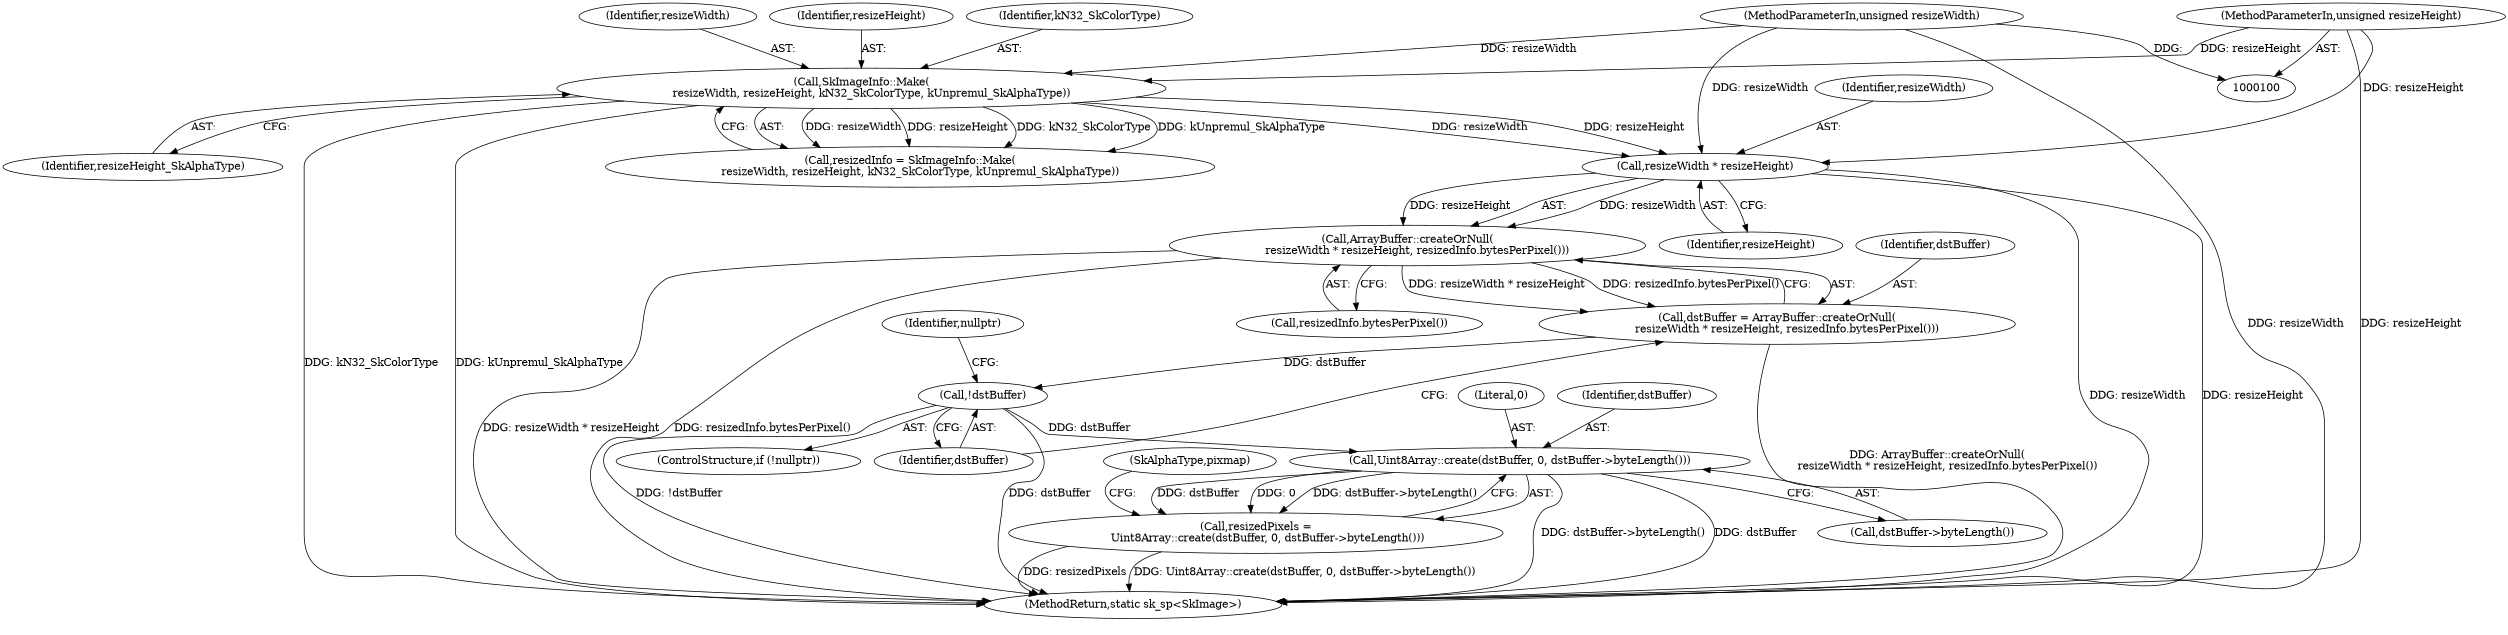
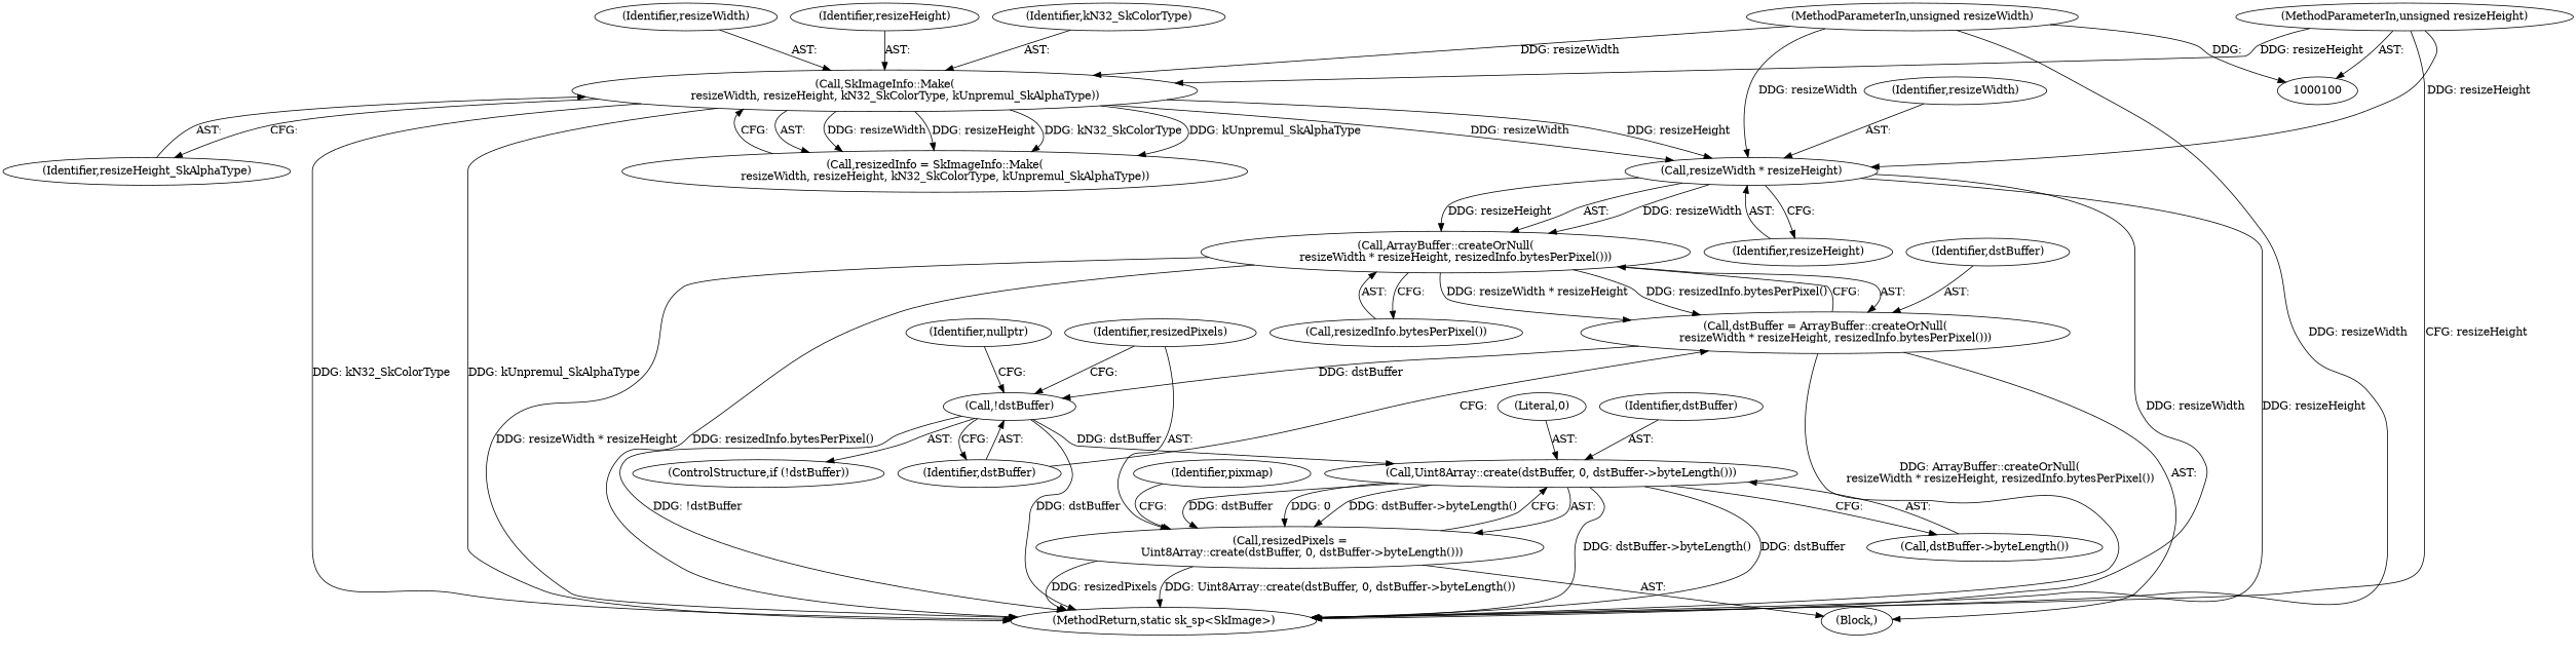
  digraph {
    n1 [label="(Call,ArrayBuffer::createOrNull(\n      resizeWidth * resizeHeight, resizedInfo.bytesPerPixel()))"]
    n2 [label="(Call,dstBuffer = ArrayBuffer::createOrNull(\n      resizeWidth * resizeHeight, resizedInfo.bytesPerPixel()))"]
    n3 [label="(Call,resizedInfo.bytesPerPixel())"]
    n4 [label="(MethodReturn,static sk_sp<SkImage>)"]
    n5 [label="(Call,!dstBuffer)"]
+   n6 [label="(Block,)"]
    n7 [label="(Call,resizeWidth * resizeHeight)"]
    n8 [label="(Identifier,resizeHeight)"]
    n9 [label="(Call,SkImageInfo::Make(\n      resizeWidth, resizeHeight, kN32_SkColorType, kUnpremul_SkAlphaType))"]
    n10 [label="(Call,resizedInfo = SkImageInfo::Make(\n      resizeWidth, resizeHeight, kN32_SkColorType, kUnpremul_SkAlphaType))"]
    n11 [label="(Identifier,resizeHeight_SkAlphaType)"]
    n12 [label="(MethodParameterIn,unsigned resizeWidth)"]
    1000100
    n14 [label="(MethodParameterIn,unsigned resizeHeight)"]
    n15 [label="(Call,Uint8Array::create(dstBuffer, 0, dstBuffer->byteLength()))"]
    n16 [label="(Identifier,dstBuffer)"]
-   n17 [label="(ControlStructure,if (!nullptr))"]
+   n17 [label="(ControlStructure,if (!dstBuffer))"]
    n18 [label="(Call,resizedPixels =\n       Uint8Array::create(dstBuffer, 0, dstBuffer->byteLength()))"]
    n19 [label="(Call,dstBuffer->byteLength())"]
+   n20 [label="(Identifier,resizedPixels)"]
    n21 [label="(Identifier,kN32_SkColorType)"]
    n22 [label="(Identifier,dstBuffer)"]
-   n23 [label="(SkAlphaType,pixmap)"]
+   n23 [label="(Identifier,pixmap)"]
    n24 [label="(Identifier,dstBuffer)"]
    n25 [label="(Identifier,resizeWidth)"]
    n26 [label="(Identifier,nullptr)"]
    n27 [label="(Identifier,resizeWidth)"]
    n28 [label="(Identifier,resizeHeight)"]
    n29 [label="(Literal,0)"]
    n1 -> n2 [label="AST: "]
    n1 -> n2 [label="DDG: resizeWidth * resizeHeight"]
    n1 -> n2 [label="DDG: resizedInfo.bytesPerPixel()"]
    n1 -> n3 [label="CFG: "]
    n1 -> n4 [label="DDG: resizeWidth * resizeHeight"]
    n1 -> n4 [label="DDG: resizedInfo.bytesPerPixel()"]
    n2 -> n1 [label="CFG: "]
    n2 -> n4 [label="DDG: ArrayBuffer::createOrNull(\n      resizeWidth * resizeHeight, resizedInfo.bytesPerPixel())"]
    n2 -> n5 [label="DDG: dstBuffer"]
+   n2 -> n6 [label="AST: "]
    n3 -> n1 [label="AST: "]
    n5 -> n4 [label="DDG: !dstBuffer"]
    n5 -> n4 [label="DDG: dstBuffer"]
    n5 -> n15 [label="DDG: dstBuffer"]
    n5 -> n16 [label="CFG: "]
    n5 -> n17 [label="AST: "]
    n7 -> n1 [label="AST: "]
    n7 -> n1 [label="DDG: resizeWidth"]
    n7 -> n1 [label="DDG: resizeHeight"]
    n7 -> n4 [label="DDG: resizeWidth"]
    n7 -> n4 [label="DDG: resizeHeight"]
    n7 -> n8 [label="CFG: "]
    n8 -> n7 [label="AST: "]
    n9 -> n4 [label="DDG: kN32_SkColorType"]
    n9 -> n4 [label="DDG: kUnpremul_SkAlphaType"]
    n9 -> n7 [label="DDG: resizeWidth"]
    n9 -> n7 [label="DDG: resizeHeight"]
    n9 -> n10 [label="AST: "]
    n9 -> n10 [label="DDG: resizeWidth"]
    n9 -> n10 [label="DDG: resizeHeight"]
    n9 -> n10 [label="DDG: kN32_SkColorType"]
    n9 -> n10 [label="DDG: kUnpremul_SkAlphaType"]
    n9 -> n11 [label="CFG: "]
    n10 -> n9 [label="CFG: "]
    n11 -> n9 [label="AST: "]
    n12 -> n4 [label="DDG: resizeWidth"]
    n12 -> n7 [label="DDG: resizeWidth"]
    n12 -> n9 [label="DDG: resizeWidth"]
    n12 -> 1000100 [label="DDG: "]
-   n14 -> n4 [label="DDG: resizeHeight"]
+   n14 -> n4 [label="CFG: resizeHeight"]
    n14 -> n7 [label="DDG: resizeHeight"]
    n14 -> n9 [label="DDG: resizeHeight"]
    n14 -> 1000100 [label="AST: "]
    n15 -> n4 [label="DDG: dstBuffer->byteLength()"]
    n15 -> n4 [label="DDG: dstBuffer"]
    n15 -> n18 [label="AST: "]
    n15 -> n18 [label="DDG: dstBuffer"]
    n15 -> n18 [label="DDG: 0"]
    n15 -> n18 [label="DDG: dstBuffer->byteLength()"]
    n15 -> n19 [label="CFG: "]
    n16 -> n2 [label="CFG: "]
    n16 -> n5 [label="AST: "]
    n18 -> n4 [label="DDG: Uint8Array::create(dstBuffer, 0, dstBuffer->byteLength())"]
    n18 -> n4 [label="DDG: resizedPixels"]
+   n18 -> n6 [label="AST: "]
    n18 -> n15 [label="CFG: "]
    n19 -> n15 [label="AST: "]
+   n20 -> n5 [label="CFG: "]
+   n20 -> n18 [label="AST: "]
    n21 -> n9 [label="AST: "]
    n22 -> n15 [label="AST: "]
    n23 -> n18 [label="CFG: "]
    n24 -> n2 [label="AST: "]
    n25 -> n7 [label="AST: "]
    n26 -> n5 [label="CFG: "]
    n27 -> n9 [label="AST: "]
    n28 -> n9 [label="AST: "]
    n29 -> n15 [label="AST: "]
  }
